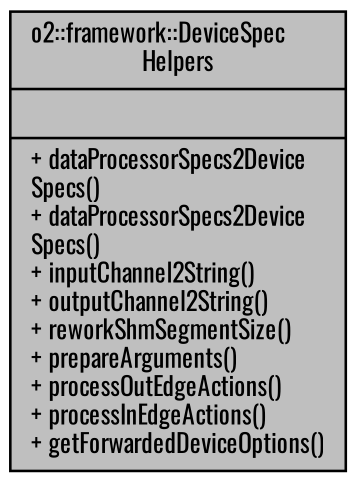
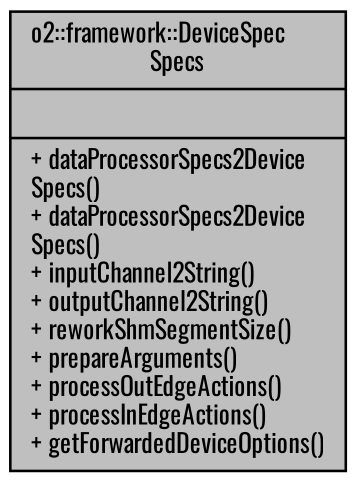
  digraph {
    fontname=Oswald
-   n1 [color=black fillcolor=grey75 fontcolor=black fontname=Oswald fontsize=10 height=0.2 label="{o2::framework::DeviceSpec\lHelpers\n||+ dataProcessorSpecs2Device\lSpecs()\l+ dataProcessorSpecs2Device\lSpecs()\l+ inputChannel2String()\l+ outputChannel2String()\l+ reworkShmSegmentSize()\l+ prepareArguments()\l+ processOutEdgeActions()\l+ processInEdgeActions()\l+ getForwardedDeviceOptions()\l}" shape=record style=filled width=0.4]
+   n1 [color=black fillcolor=grey75 fontcolor=black fontname=Oswald fontsize=10 height=0.2 label="{o2::framework::DeviceSpec\lSpecs\n||+ dataProcessorSpecs2Device\lSpecs()\l+ dataProcessorSpecs2Device\lSpecs()\l+ inputChannel2String()\l+ outputChannel2String()\l+ reworkShmSegmentSize()\l+ prepareArguments()\l+ processOutEdgeActions()\l+ processInEdgeActions()\l+ getForwardedDeviceOptions()\l}" shape=record style=filled width=0.4]
  }
